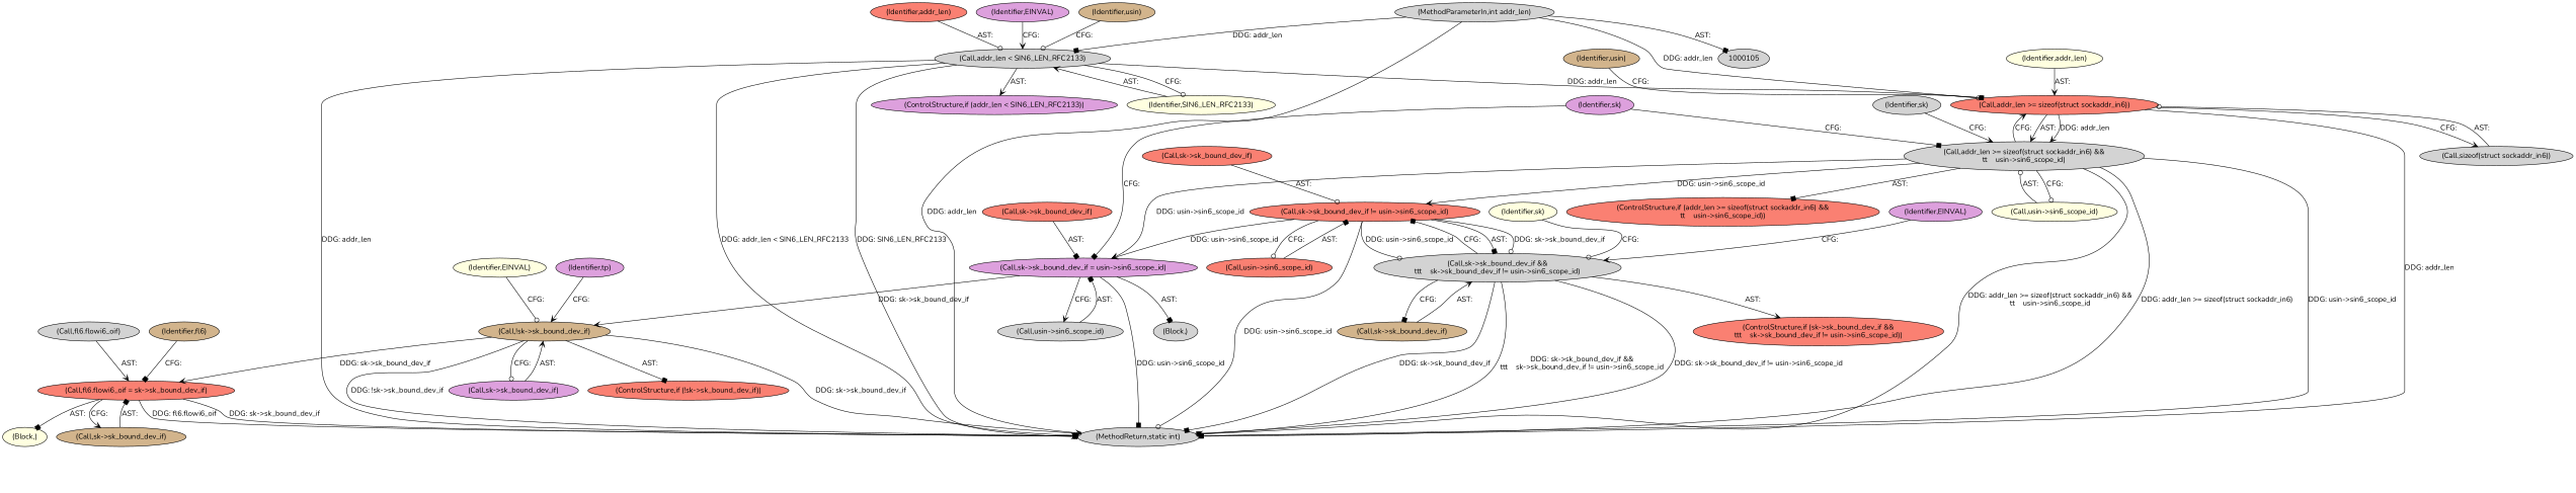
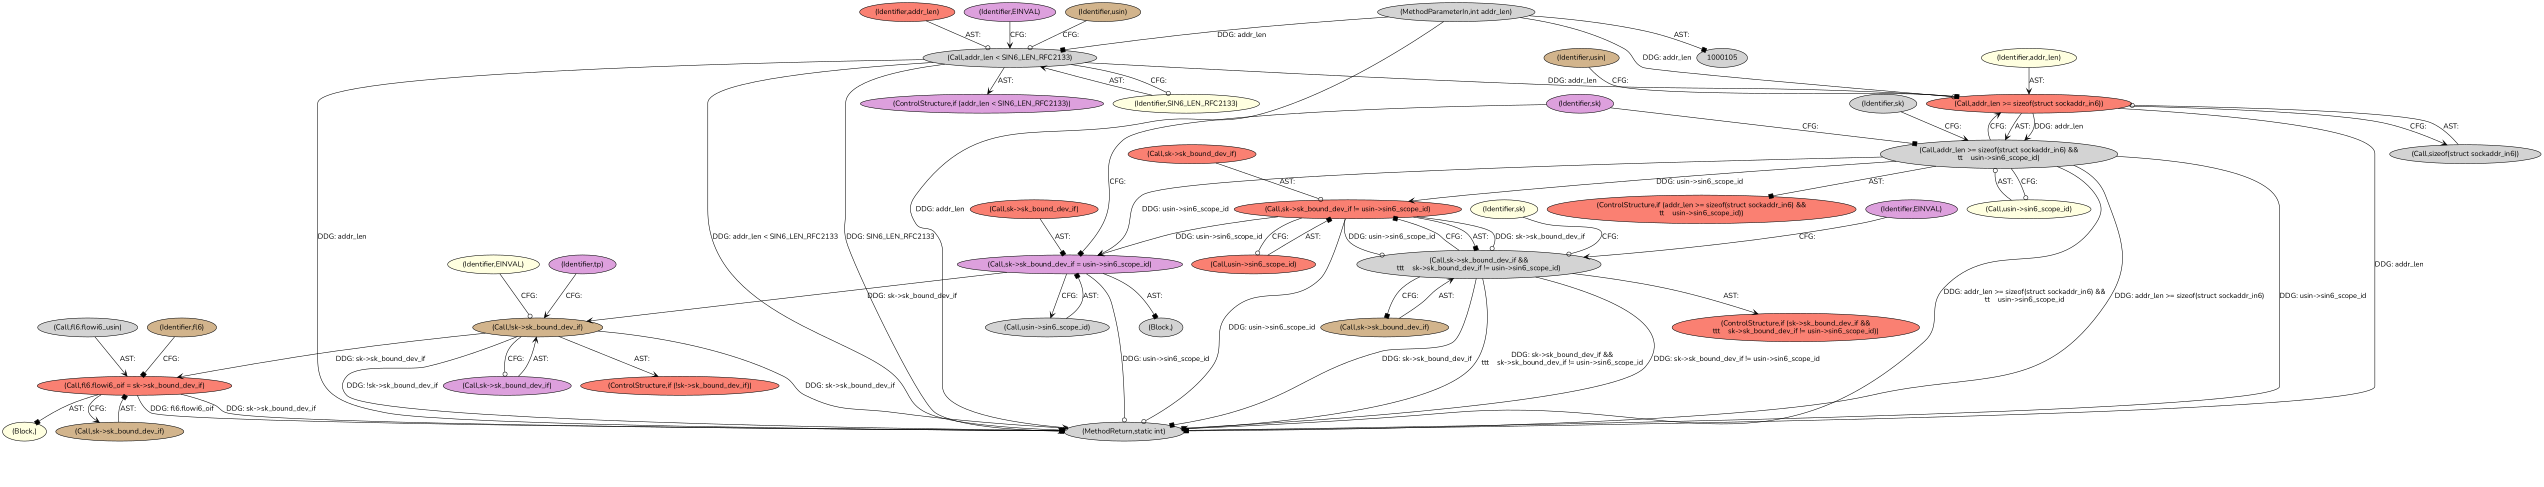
  digraph {
    fontname=Nunito
    node [fillcolor=lightgrey fontname=Nunito style=filled]
    edge [arrowhead=vee fontname=Nunito]
    n1 [fillcolor=salmon label="(Call,addr_len >= sizeof(struct sockaddr_in6))"]
    n2 [label="(Call,addr_len >= sizeof(struct sockaddr_in6) &&\n\t\t    usin->sin6_scope_id)"]
    n3 [label="(MethodReturn,static int)"]
    n4 [label="(Call,sizeof(struct sockaddr_in6))"]
    n5 [fillcolor=salmon label="(Call,sk->sk_bound_dev_if != usin->sin6_scope_id)"]
    n6 [fillcolor=plum label="(Call,sk->sk_bound_dev_if = usin->sin6_scope_id)"]
    n7 [fillcolor=lightyellow label="(Call,usin->sin6_scope_id)"]
    n8 [fillcolor=salmon label="(ControlStructure,if (addr_len >= sizeof(struct sockaddr_in6) &&\n\t\t    usin->sin6_scope_id))"]
    n9 [label="(Call,addr_len < SIN6_LEN_RFC2133)"]
    n10 [fillcolor=plum label="(ControlStructure,if (addr_len < SIN6_LEN_RFC2133))"]
    n11 [fillcolor=lightyellow label="(Identifier,SIN6_LEN_RFC2133)"]
    n12 [label="(MethodParameterIn,int addr_len)"]
    1000105
    n14 [label="(Call,sk->sk_bound_dev_if &&\n\t\t\t    sk->sk_bound_dev_if != usin->sin6_scope_id)"]
    n15 [fillcolor=salmon label="(Call,usin->sin6_scope_id)"]
    n16 [fillcolor=tan label="(Call,!sk->sk_bound_dev_if)"]
    n17 [label="(Block,)"]
    n18 [label="(Call,usin->sin6_scope_id)"]
    n19 [fillcolor=salmon label="(ControlStructure,if (sk->sk_bound_dev_if &&\n\t\t\t    sk->sk_bound_dev_if != usin->sin6_scope_id))"]
    n20 [fillcolor=tan label="(Call,sk->sk_bound_dev_if)"]
    n21 [fillcolor=salmon label="(Call,fl6.flowi6_oif = sk->sk_bound_dev_if)"]
    n22 [fillcolor=salmon label="(ControlStructure,if (!sk->sk_bound_dev_if))"]
    n23 [fillcolor=plum label="(Call,sk->sk_bound_dev_if)"]
    n24 [fillcolor=lightyellow label="(Block,)"]
    n25 [fillcolor=tan label="(Call,sk->sk_bound_dev_if)"]
    n26 [fillcolor=tan label="(Identifier,usin)"]
    n27 [fillcolor=plum label="(Identifier,EINVAL)"]
    n28 [fillcolor=salmon label="(Identifier,addr_len)"]
    n29 [fillcolor=salmon label="(Call,sk->sk_bound_dev_if)"]
    n30 [fillcolor=plum label="(Identifier,tp)"]
    n31 [fillcolor=lightyellow label="(Identifier,sk)"]
    n32 [fillcolor=plum label="(Identifier,sk)"]
-   n33 [label="(Call,fl6.flowi6_oif)"]
+   n33 [label="(Call,fl6.flowi6_usin)"]
    n34 [fillcolor=lightyellow label="(Identifier,addr_len)"]
    n35 [fillcolor=lightyellow label="(Identifier,EINVAL)"]
    n36 [fillcolor=tan label="(Identifier,fl6)"]
    n37 [fillcolor=plum label="(Identifier,EINVAL)"]
    n38 [label="(Identifier,sk)"]
    n39 [fillcolor=tan label="(Identifier,usin)"]
    n40 [fillcolor=salmon label="(Call,sk->sk_bound_dev_if)"]
    n1 -> n2 [label="AST: "]
    n1 -> n2 [label="DDG: addr_len"]
    n1 -> n3 [arrowhead=box label="DDG: addr_len"]
    n1 -> n4 [label="CFG: "]
    n2 -> n1 [label="CFG: "]
    n2 -> n3 [label="DDG: addr_len >= sizeof(struct sockaddr_in6) &&\n\t\t    usin->sin6_scope_id"]
    n2 -> n3 [arrowhead=box label="DDG: addr_len >= sizeof(struct sockaddr_in6)"]
    n2 -> n3 [arrowhead=box label="DDG: usin->sin6_scope_id"]
    n2 -> n5 [label="DDG: usin->sin6_scope_id"]
    n2 -> n6 [label="DDG: usin->sin6_scope_id"]
    n2 -> n7 [arrowhead=odot label="CFG: "]
    n2 -> n8 [arrowhead=box label="AST: "]
    n4 -> n1 [arrowhead=odot label="AST: "]
    n5 -> n3 [arrowhead=odot label="DDG: usin->sin6_scope_id"]
    n5 -> n6 [label="DDG: usin->sin6_scope_id"]
    n5 -> n14 [arrowhead=box label="AST: "]
    n5 -> n14 [arrowhead=odot label="DDG: sk->sk_bound_dev_if"]
    n5 -> n14 [arrowhead=odot label="DDG: usin->sin6_scope_id"]
    n5 -> n15 [arrowhead=odot label="CFG: "]
-   n6 -> n3 [arrowhead=box label="DDG: usin->sin6_scope_id"]
+   n6 -> n3 [arrowhead=odot label="DDG: usin->sin6_scope_id"]
    n6 -> n16 [label="DDG: sk->sk_bound_dev_if"]
    n6 -> n17 [arrowhead=box label="AST: "]
    n6 -> n18 [label="CFG: "]
    n7 -> n2 [arrowhead=odot label="AST: "]
    n9 -> n1 [arrowhead=box label="DDG: addr_len"]
    n9 -> n3 [arrowhead=box label="DDG: SIN6_LEN_RFC2133"]
    n9 -> n3 [label="DDG: addr_len"]
    n9 -> n3 [arrowhead=box label="DDG: addr_len < SIN6_LEN_RFC2133"]
    n9 -> n10 [label="AST: "]
    n9 -> n11 [arrowhead=odot label="CFG: "]
    n11 -> n9 [label="AST: "]
    n12 -> n1 [arrowhead=odot label="DDG: addr_len"]
    n12 -> n3 [label="DDG: addr_len"]
    n12 -> n9 [arrowhead=box label="DDG: addr_len"]
    n12 -> 1000105 [arrowhead=box label="AST: "]
    n14 -> n3 [arrowhead=box label="DDG: sk->sk_bound_dev_if"]
    n14 -> n3 [arrowhead=box label="DDG: sk->sk_bound_dev_if &&\n\t\t\t    sk->sk_bound_dev_if != usin->sin6_scope_id"]
    n14 -> n3 [arrowhead=odot label="DDG: sk->sk_bound_dev_if != usin->sin6_scope_id"]
    n14 -> n5 [arrowhead=box label="CFG: "]
    n14 -> n19 [label="AST: "]
    n14 -> n20 [arrowhead=box label="CFG: "]
    n15 -> n5 [arrowhead=box label="AST: "]
    n16 -> n3 [label="DDG: !sk->sk_bound_dev_if"]
    n16 -> n3 [arrowhead=odot label="DDG: sk->sk_bound_dev_if"]
    n16 -> n21 [label="DDG: sk->sk_bound_dev_if"]
-   n16 -> n22 [arrowhead=box label="AST: "]
+   n16 -> n22 [label="AST: "]
    n16 -> n23 [arrowhead=odot label="CFG: "]
    n18 -> n6 [arrowhead=box label="AST: "]
    n20 -> n14 [label="AST: "]
    n21 -> n3 [arrowhead=box label="DDG: fl6.flowi6_oif"]
    n21 -> n3 [arrowhead=box label="DDG: sk->sk_bound_dev_if"]
    n21 -> n24 [arrowhead=box label="AST: "]
    n21 -> n25 [label="CFG: "]
    n23 -> n16 [label="AST: "]
    n25 -> n21 [arrowhead=box label="AST: "]
    n26 -> n1 [arrowhead=odot label="CFG: "]
    n27 -> n14 [label="CFG: "]
    n28 -> n9 [arrowhead=odot label="AST: "]
    n29 -> n6 [arrowhead=box label="AST: "]
    n30 -> n16 [label="CFG: "]
    n31 -> n14 [arrowhead=odot label="CFG: "]
    n32 -> n2 [arrowhead=box label="CFG: "]
    n32 -> n6 [arrowhead=box label="CFG: "]
    n33 -> n21 [label="AST: "]
    n34 -> n1 [label="AST: "]
    n35 -> n16 [arrowhead=odot label="CFG: "]
    n36 -> n21 [arrowhead=box label="CFG: "]
    n37 -> n9 [label="CFG: "]
    n38 -> n2 [label="CFG: "]
    n39 -> n9 [arrowhead=odot label="CFG: "]
    n40 -> n5 [arrowhead=odot label="AST: "]
  }
